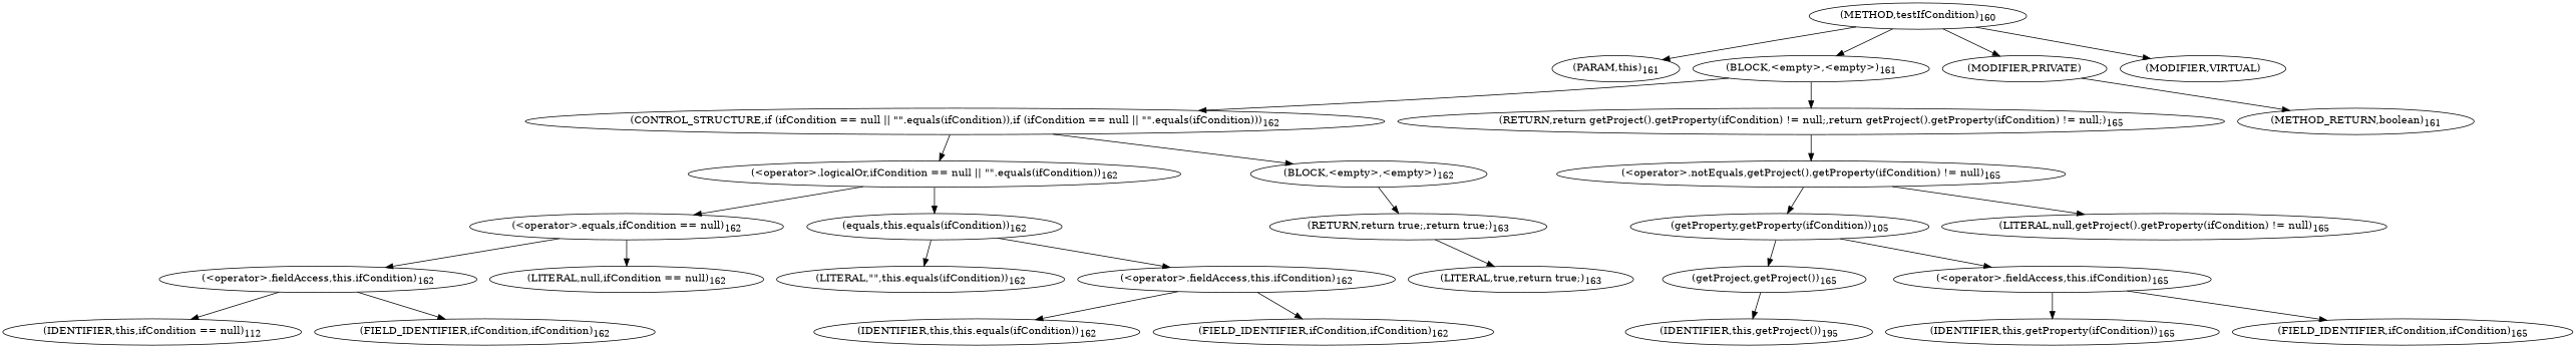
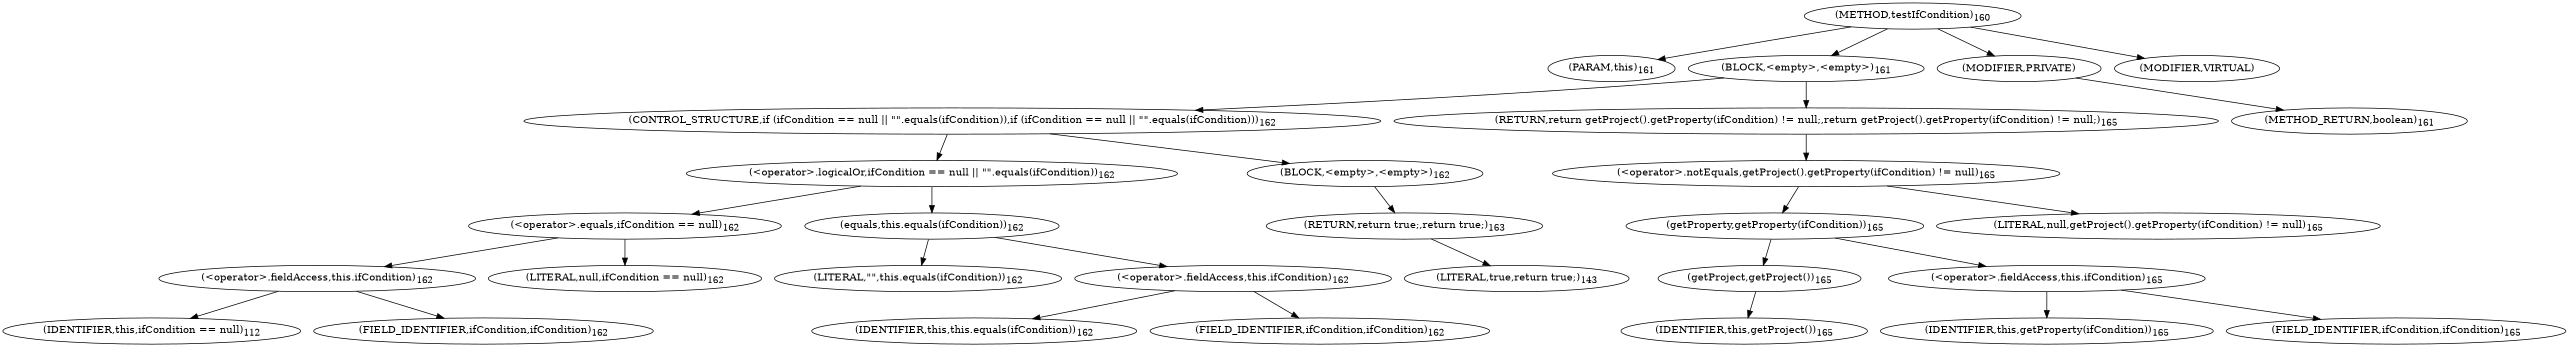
  digraph {
    n1 [label=<(METHOD,testIfCondition)<SUB>160</SUB>>]
    n2 [label=<(PARAM,this)<SUB>161</SUB>>]
    n3 [label=<(BLOCK,&lt;empty&gt;,&lt;empty&gt;)<SUB>161</SUB>>]
    n4 [label=<(MODIFIER,PRIVATE)>]
    n5 [label=<(MODIFIER,VIRTUAL)>]
    n6 [label=<(CONTROL_STRUCTURE,if (ifCondition == null || &quot;&quot;.equals(ifCondition)),if (ifCondition == null || &quot;&quot;.equals(ifCondition)))<SUB>162</SUB>>]
    n7 [label=<(RETURN,return getProject().getProperty(ifCondition) != null;,return getProject().getProperty(ifCondition) != null;)<SUB>165</SUB>>]
    n8 [label=<(METHOD_RETURN,boolean)<SUB>161</SUB>>]
    n9 [label=<(&lt;operator&gt;.logicalOr,ifCondition == null || &quot;&quot;.equals(ifCondition))<SUB>162</SUB>>]
    n10 [label=<(BLOCK,&lt;empty&gt;,&lt;empty&gt;)<SUB>162</SUB>>]
    n11 [label=<(&lt;operator&gt;.notEquals,getProject().getProperty(ifCondition) != null)<SUB>165</SUB>>]
    n12 [label=<(&lt;operator&gt;.equals,ifCondition == null)<SUB>162</SUB>>]
    n13 [label=<(equals,this.equals(ifCondition))<SUB>162</SUB>>]
    n14 [label=<(RETURN,return true;,return true;)<SUB>163</SUB>>]
    n15 [label=<(&lt;operator&gt;.fieldAccess,this.ifCondition)<SUB>162</SUB>>]
    n16 [label=<(LITERAL,null,ifCondition == null)<SUB>162</SUB>>]
    n17 [label=<(LITERAL,&quot;&quot;,this.equals(ifCondition))<SUB>162</SUB>>]
    n18 [label=<(&lt;operator&gt;.fieldAccess,this.ifCondition)<SUB>162</SUB>>]
    n19 [label=<(IDENTIFIER,this,ifCondition == null)<SUB>112</SUB>>]
    n20 [label=<(FIELD_IDENTIFIER,ifCondition,ifCondition)<SUB>162</SUB>>]
    n21 [label=<(IDENTIFIER,this,this.equals(ifCondition))<SUB>162</SUB>>]
    n22 [label=<(FIELD_IDENTIFIER,ifCondition,ifCondition)<SUB>162</SUB>>]
-   n23 [label=<(LITERAL,true,return true;)<SUB>163</SUB>>]
-   n24 [label=<(getProperty,getProperty(ifCondition))<SUB>105</SUB>>]
+   n23 [label=<(LITERAL,true,return true;)<SUB>143</SUB>>]
+   n24 [label=<(getProperty,getProperty(ifCondition))<SUB>165</SUB>>]
    n25 [label=<(LITERAL,null,getProject().getProperty(ifCondition) != null)<SUB>165</SUB>>]
    n26 [label=<(getProject,getProject())<SUB>165</SUB>>]
    n27 [label=<(&lt;operator&gt;.fieldAccess,this.ifCondition)<SUB>165</SUB>>]
-   n28 [label=<(IDENTIFIER,this,getProject())<SUB>195</SUB>>]
+   n28 [label=<(IDENTIFIER,this,getProject())<SUB>165</SUB>>]
    n29 [label=<(IDENTIFIER,this,getProperty(ifCondition))<SUB>165</SUB>>]
    n30 [label=<(FIELD_IDENTIFIER,ifCondition,ifCondition)<SUB>165</SUB>>]
    n1 -> n2
    n1 -> n3
    n1 -> n4
    n1 -> n5
    n3 -> n6
    n3 -> n7
    n4 -> n8
    n6 -> n9
    n6 -> n10
    n7 -> n11
    n9 -> n12
    n9 -> n13
    n10 -> n14
    n11 -> n24
    n11 -> n25
    n12 -> n15
    n12 -> n16
    n13 -> n17
    n13 -> n18
    n14 -> n23
    n15 -> n19
    n15 -> n20
    n18 -> n21
    n18 -> n22
    n24 -> n26
    n24 -> n27
    n26 -> n28
    n27 -> n29
    n27 -> n30
  }
